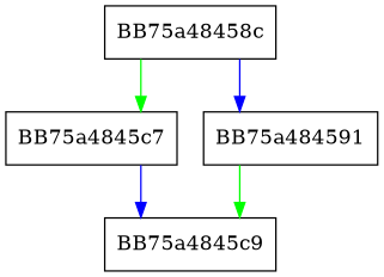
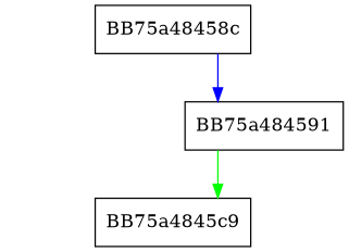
  digraph {
    splines=ortho
    node [shape=box]
    edge [color=green]
    BB75a48458c
-   BB75a4845c7
    BB75a484591
    BB75a4845c9
-   BB75a48458c -> BB75a4845c7
    BB75a48458c -> BB75a484591 [color=blue]
-   BB75a4845c7 -> BB75a4845c9 [color=blue]
    BB75a484591 -> BB75a4845c9
  }
